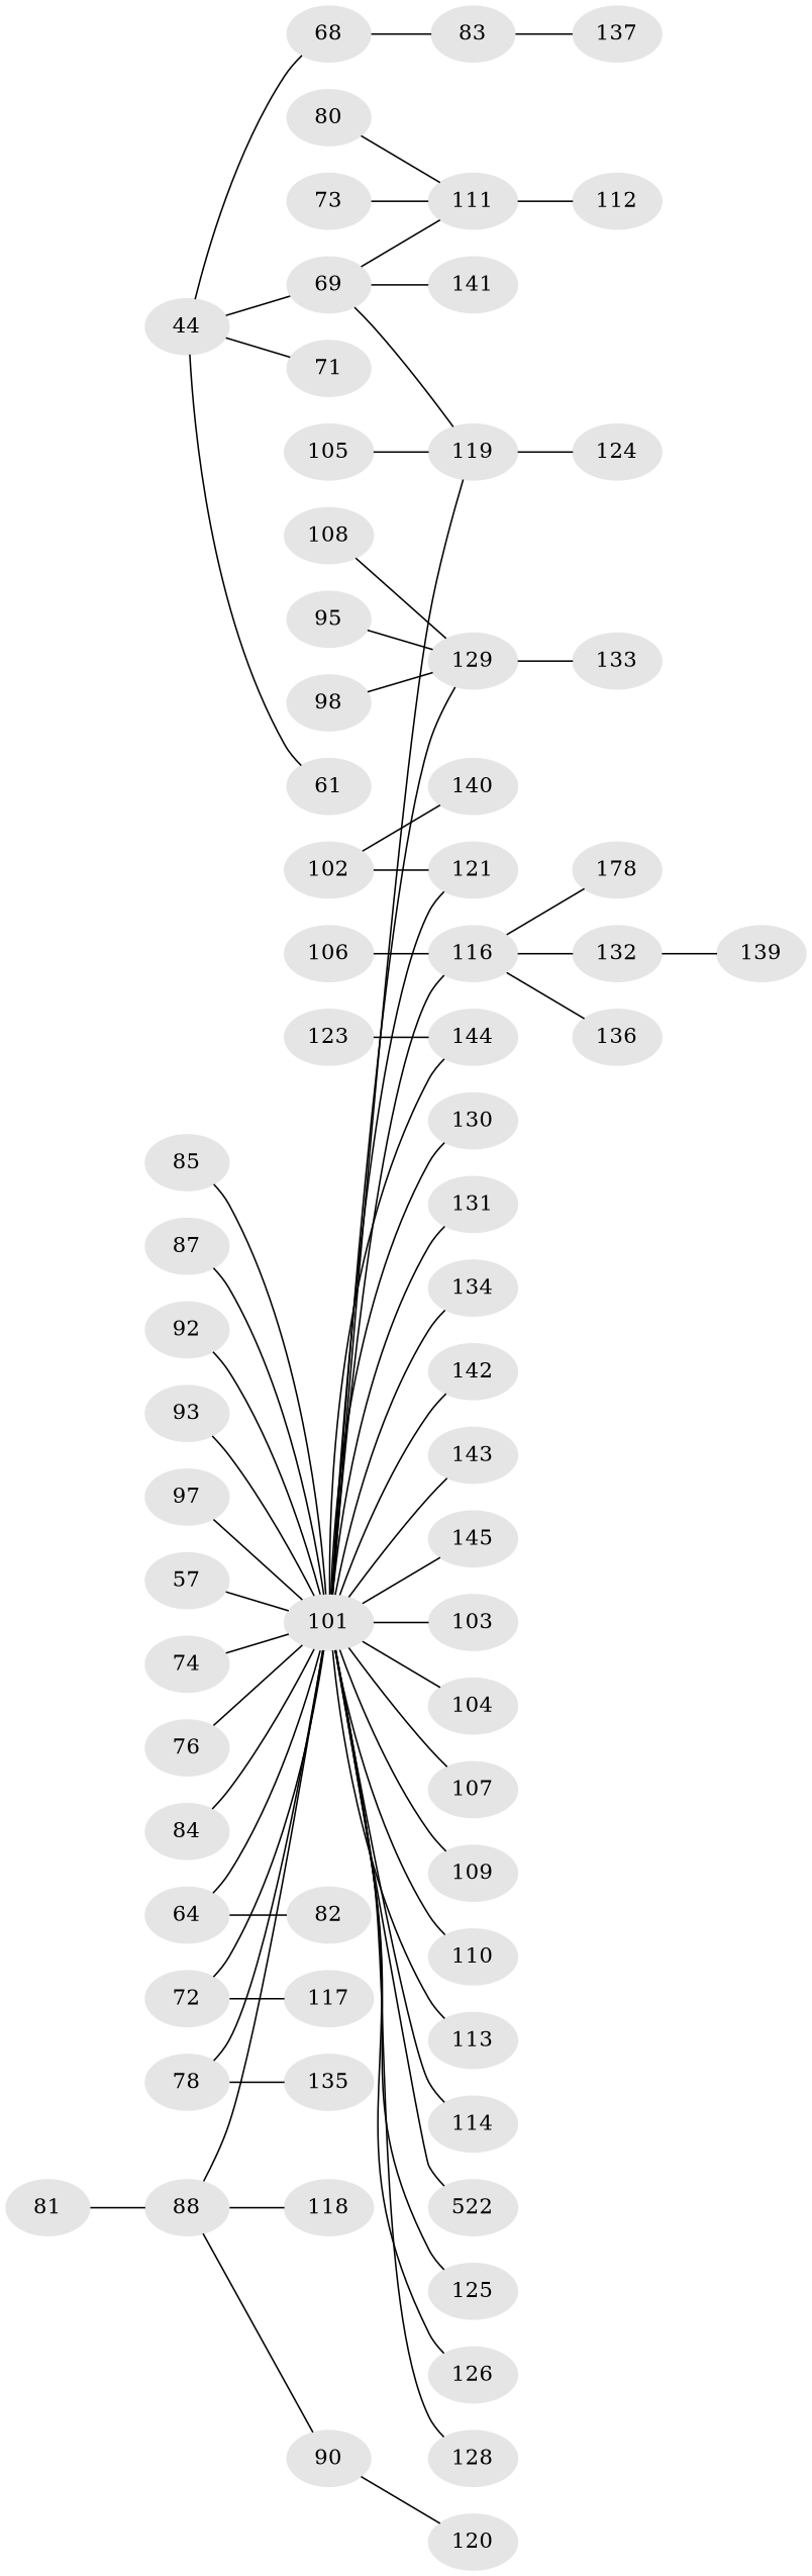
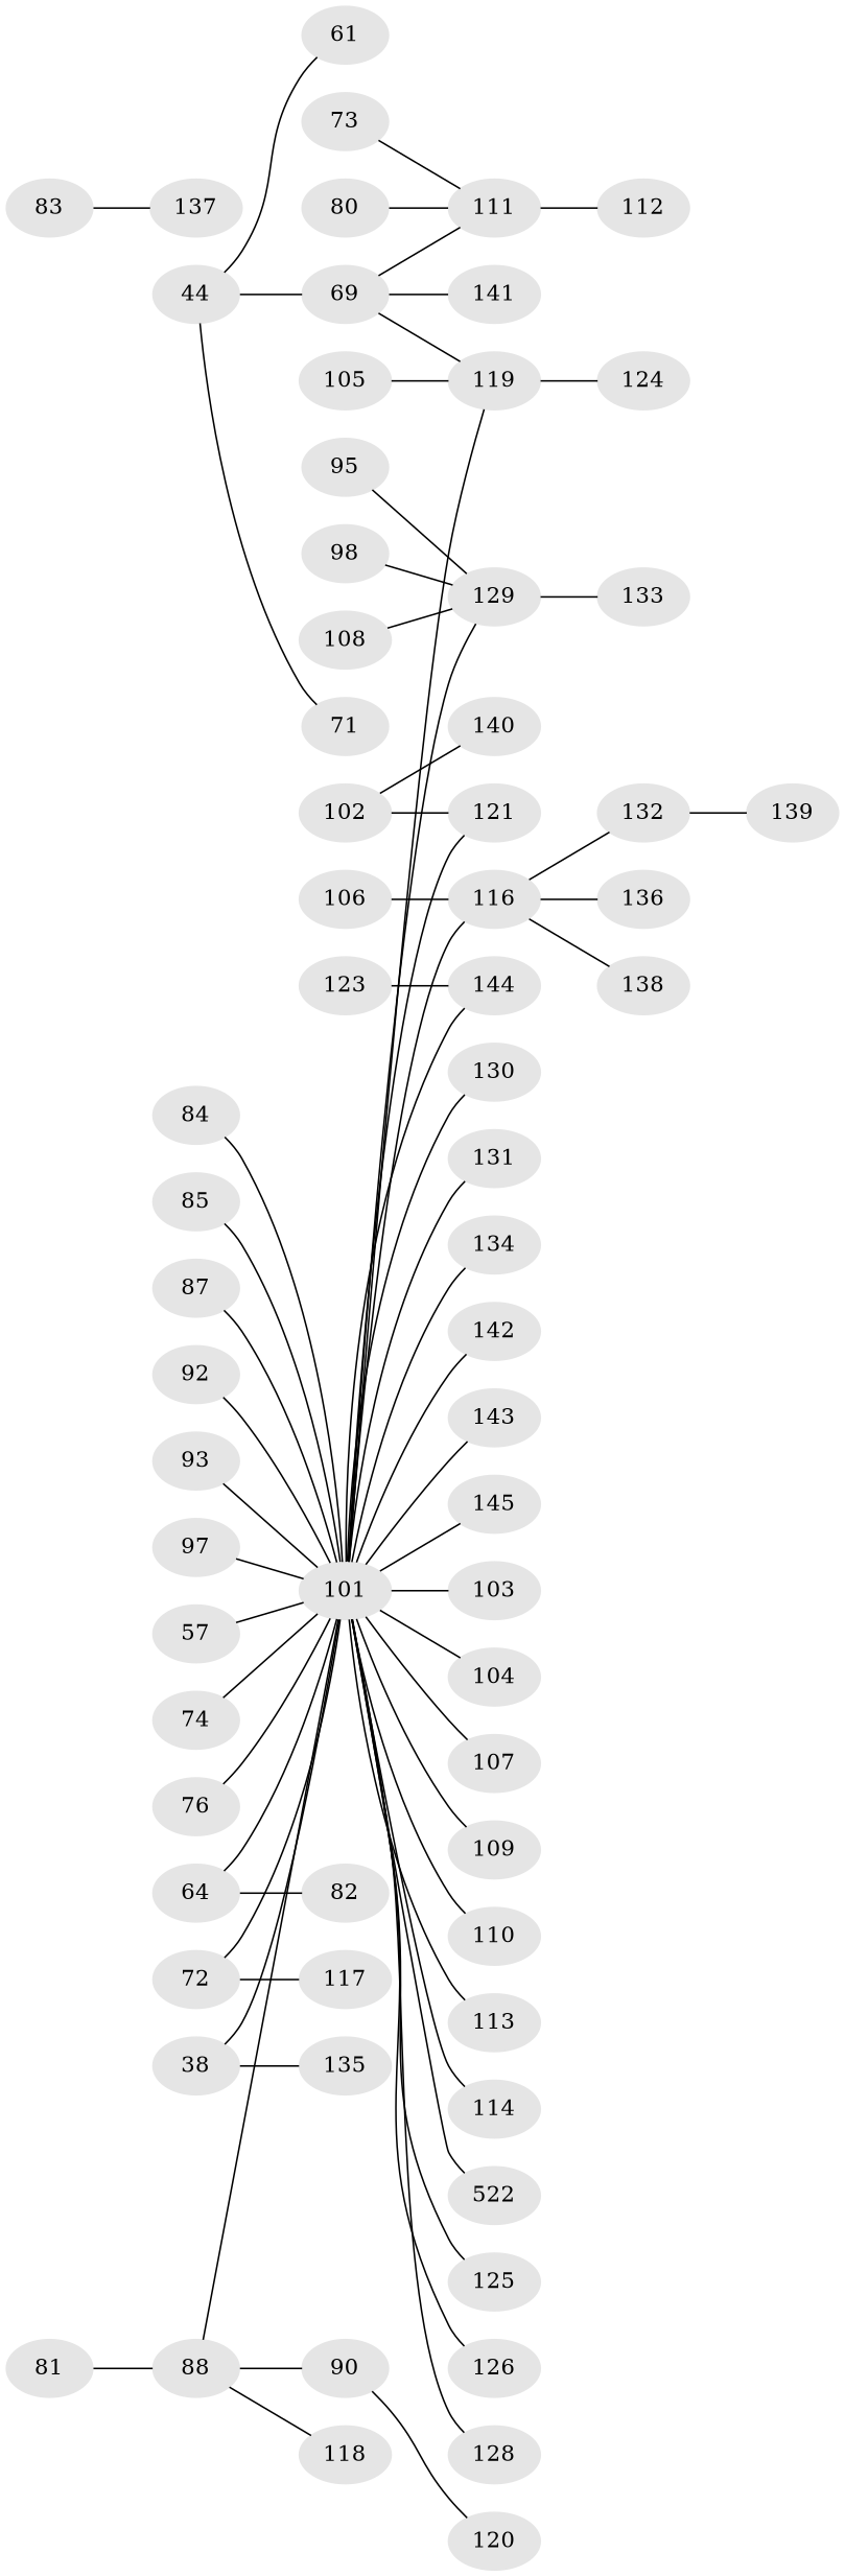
  graph {
    rankdir=LR
    node [color=gray90 style=filled]
    44
    61
-   68
    69 [super="+67"]
    71
    83
    111 [super="+75+43"]
    119 [super="+65"]
    141
    101 [super="+60+63+38+100+45+99+47+55"]
    129 [super="+77+94+96"]
    103
    104
    107
    109
    110
    113
    114
    116 [super="+56"]
    121 [super="+91"]
    n21 [label=522]
    125
    126
    128
    130
    131
    134
    142
    143
    144 [super="+89"]
    145
    57
    64
    82
    137
    112
    124
    72 [super="+28+66"]
    117
    73
    74
    76
-   78
+   78 [label=38]
    135
    80
    88 [super="+39"]
    90
    118
    81
    84
    85
    87
    120
    92
    93
    133
    95
    97
    98
    132
    136
-   138 [label=178]
+   138
    102
    140
    105 [super="+26+31"]
    106
    108
    139
    123
    44 -- 61
-   44 -- 68
    44 -- 69
    44 -- 71
-   68 -- 83
    69 -- 111
    69 -- 119
    69 -- 141
    83 -- 137
    111 -- 112
    119 -- 124
    101 -- 119
    101 -- 129
    101 -- 103
    101 -- 104
    101 -- 107
    101 -- 109
    101 -- 110
    101 -- 113
    101 -- 114
    101 -- 116
    101 -- 121
    101 -- n21
    101 -- 125
    101 -- 126
    101 -- 128
    101 -- 130
    101 -- 131
    101 -- 134
    101 -- 142
    101 -- 143
    101 -- 144
    101 -- 145
    129 -- 133
    116 -- 132
    116 -- 136
    116 -- 138
    57 -- 101
    64 -- 101
    64 -- 82
    72 -- 101
    72 -- 117
    73 -- 111
    74 -- 101
    76 -- 101
    78 -- 101
    78 -- 135
    80 -- 111
    88 -- 101
    88 -- 90
    88 -- 118
    90 -- 120
    81 -- 88
    84 -- 101
    85 -- 101
    87 -- 101
    92 -- 101
    93 -- 101
    95 -- 129
    97 -- 101
    98 -- 129
    132 -- 139
    102 -- 121
    102 -- 140
    105 -- 119
    106 -- 116
    108 -- 129
    123 -- 144
  }
